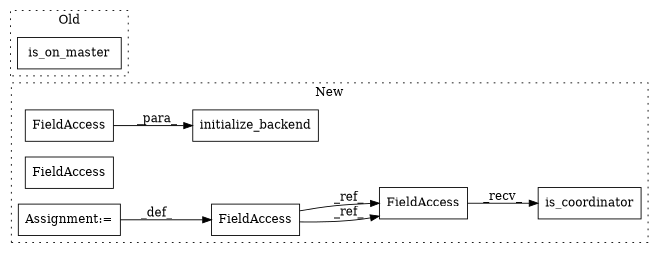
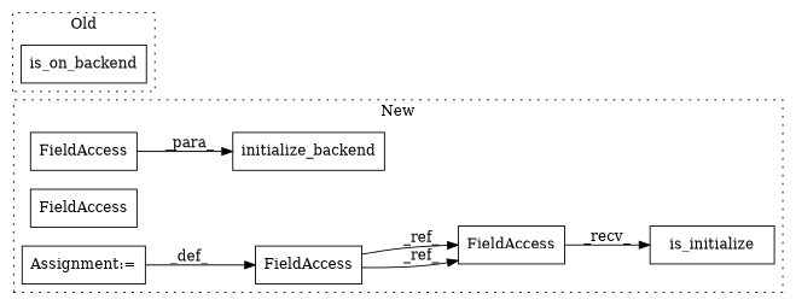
  digraph {
    rankdir=LR
    node [a=22 l=12 s=6487 shape=box]
    n1 [a=32 l="19,1" label=initialize_backend s="6445,6476"]
    n2 [label=FieldAccess s=6432]
    n3 [label=FieldAccess s=6464]
    n4 [label=FieldAccess]
-   n5 [a=32 l=16 label=is_coordinator s=6500]
+   n5 [a=32 l=16 label=is_initialize s=6500]
    n6 [a=7 l=1 label="Assignment:=" s=6444]
    n7 [label=FieldAccess]
-   n8 [a=32 l=14 label=is_on_master s=6360]
+   n8 [a=32 l=14 label=is_on_backend s=6360]
    subgraph cluster_1 {
      label=New
      style=dotted
      n1
      n2
      n3
      n4
      n5
      n6
      n7
    }
    subgraph cluster_2 {
      label=Old
      style=dotted
      n8
    }
    n2 -> n7 [label=_ref_]
    n2 -> n7 [label=_ref_]
    n3 -> n1 [label=_para_]
    n6 -> n2 [label=_def_]
    n7 -> n5 [label=_recv_]
  }
